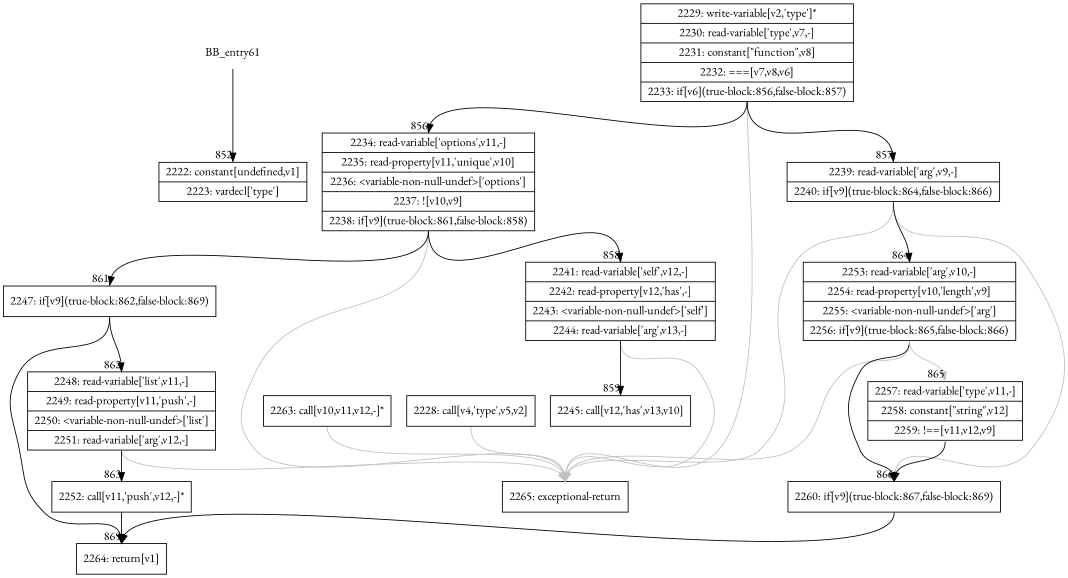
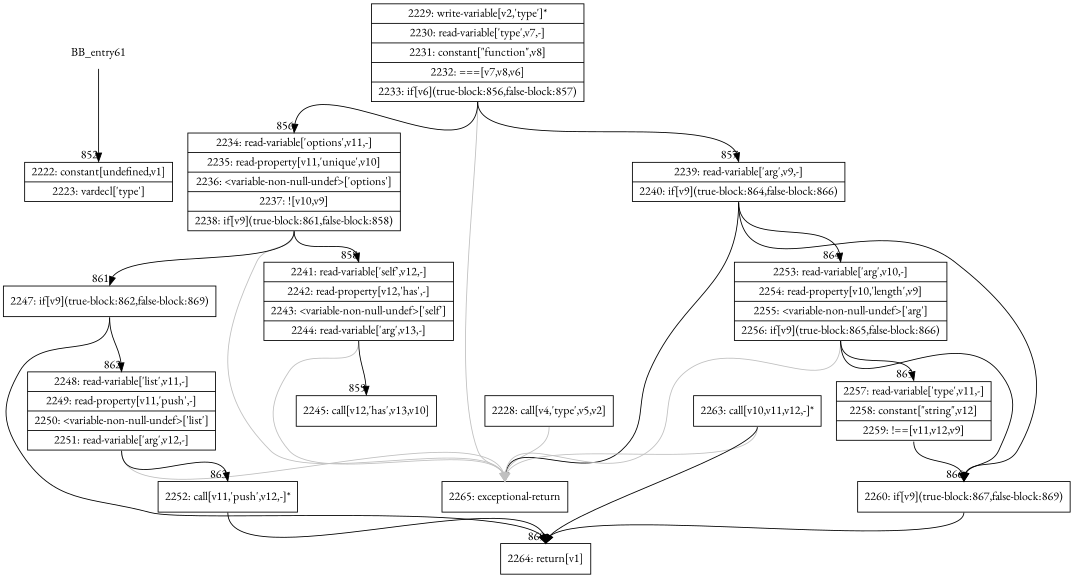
  digraph {
    fontname="EB Garamond"
    rankdir=TD
    node [fontname="EB Garamond" shape=record]
    edge [fontname="EB Garamond" headport=n tailport=s]
    n1 [label=BB_entry61 shape=none]
    n2 [label="{2222: constant[undefined,v1]|2223: vardecl['type']}"]
    n3 [label="{2228: call[v4,'type',v5,v2]}"]
    n4 [label="{2265: exceptional-return}"]
    n5 [label="{2229: write-variable[v2,'type']*|2230: read-variable['type',v7,-]|2231: constant[\"function\",v8]|2232: ===[v7,v8,v6]|2233: if[v6](true-block:856,false-block:857)}"]
    n6 [label="{2234: read-variable['options',v11,-]|2235: read-property[v11,'unique',v10]|2236: \<variable-non-null-undef\>['options']|2237: ![v10,v9]|2238: if[v9](true-block:861,false-block:858)}"]
    n7 [label="{2239: read-variable['arg',v9,-]|2240: if[v9](true-block:864,false-block:866)}"]
    n8 [label="{2247: if[v9](true-block:862,false-block:869)}"]
    n9 [label="{2241: read-variable['self',v12,-]|2242: read-property[v12,'has',-]|2243: \<variable-non-null-undef\>['self']|2244: read-variable['arg',v13,-]}"]
    n10 [label="{2260: if[v9](true-block:867,false-block:869)}"]
    n11 [label="{2253: read-variable['arg',v10,-]|2254: read-property[v10,'length',v9]|2255: \<variable-non-null-undef\>['arg']|2256: if[v9](true-block:865,false-block:866)}"]
    n12 [label="{2248: read-variable['list',v11,-]|2249: read-property[v11,'push',-]|2250: \<variable-non-null-undef\>['list']|2251: read-variable['arg',v12,-]}"]
    n13 [label="{2264: return[v1]}"]
    n14 [label="{2245: call[v12,'has',v13,v10]}"]
    n15 [label="{2257: read-variable['type',v11,-]|2258: constant[\"string\",v12]|2259: !==[v11,v12,v9]}"]
    n16 [label="{2252: call[v11,'push',v12,-]*}"]
    n17 [label="{2263: call[v10,v11,v12,-]*}"]
    n1 -> n2 [headlabel="    852"]
    n3 -> n4 [color=gray]
    n5 -> n4 [color=gray]
    n5 -> n6 [headlabel="      856"]
    n5 -> n7 [headlabel="      857"]
    n6 -> n4 [color=gray]
    n6 -> n8 [headlabel="      861"]
    n6 -> n9 [headlabel="      858"]
-   n7 -> n4 [color=gray]
-   n7 -> n10 [headlabel="      866" color=gray]
+   n7 -> n4 [color=black]
+   n7 -> n10 [headlabel="      866"]
    n7 -> n11 [headlabel="      864"]
    n8 -> n12 [headlabel="      862"]
    n8 -> n13 [headlabel="      869"]
    n9 -> n4 [color=gray]
    n9 -> n14 [headlabel="      859"]
    n10 -> n13
    n11 -> n4 [color=gray]
    n11 -> n10
-   n11 -> n15 [headlabel="      865" color=gray]
+   n11 -> n15 [headlabel="      865"]
    n12 -> n4 [color=gray]
    n12 -> n16 [headlabel="      863"]
    n15 -> n10
    n16 -> n13
    n17 -> n4 [color=gray]
+   n17 -> n13
  }
